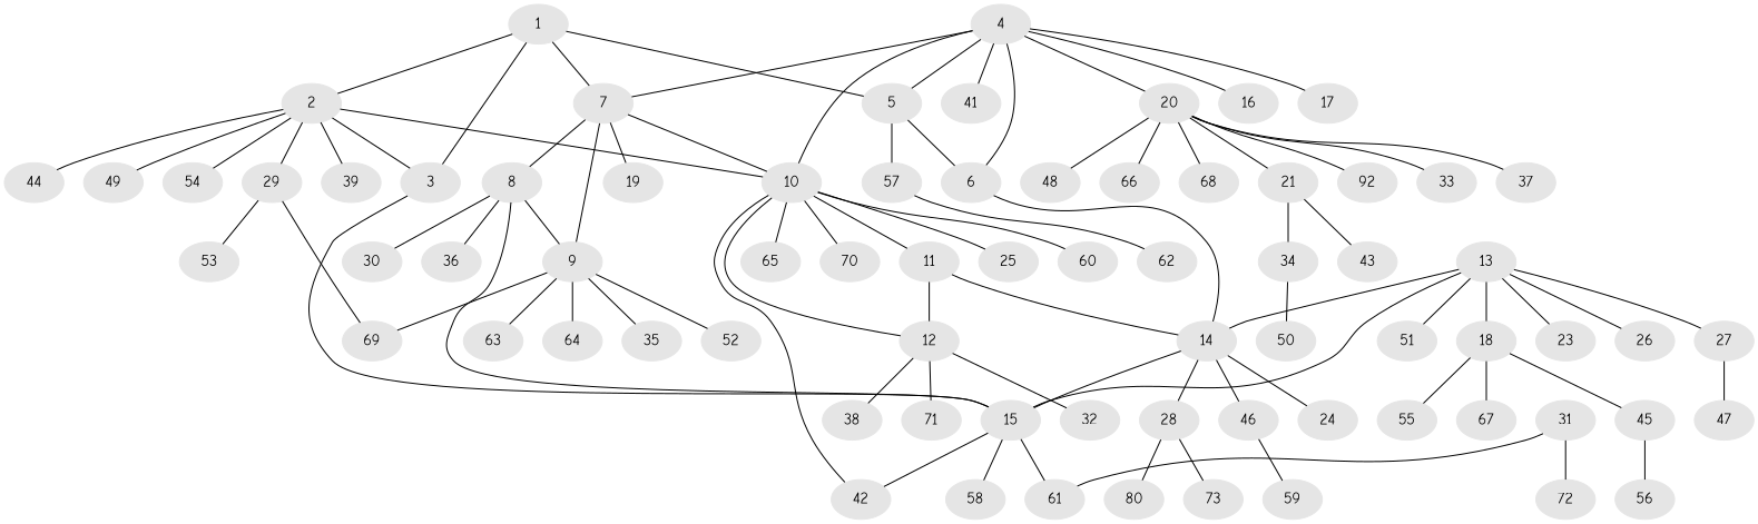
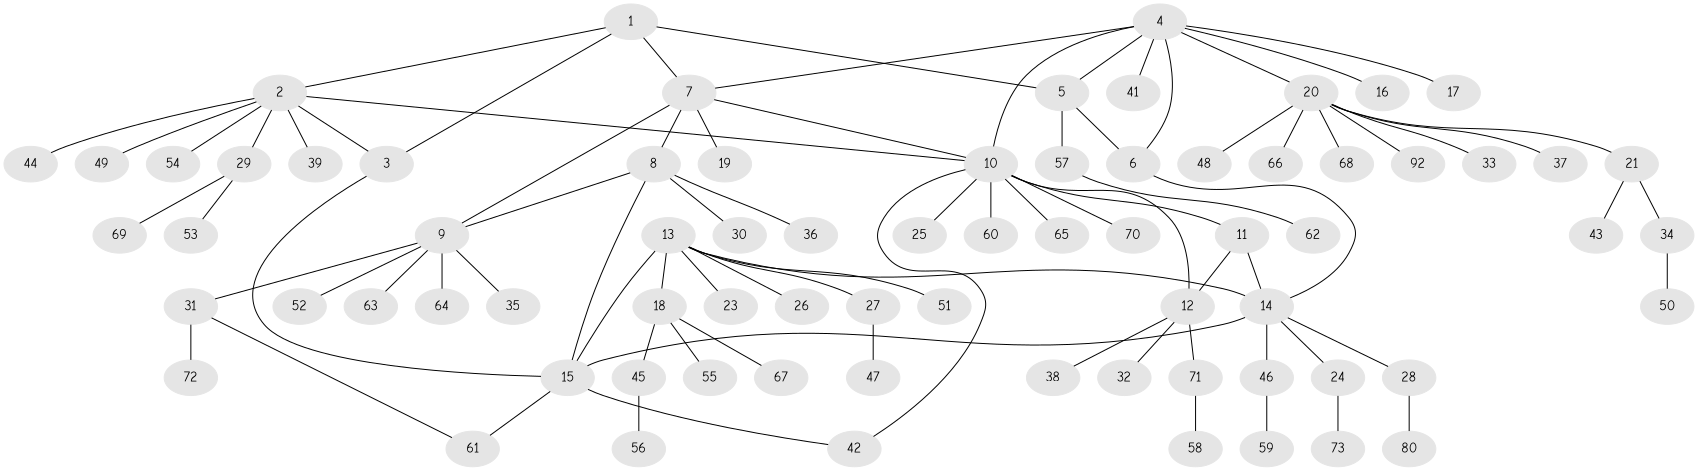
  graph {
    fontname="Comic Neue"
    node [color=gray90 fontname="Comic Neue" style=filled]
    edge [fontname="Comic Neue"]
    1
    2
    3
    5
    7
    10
    29
    39
    44
    49
    54
    15
    6
    57
    8
    9
    19
    11
    12
    25
    42
    60
    65
    70
    69
    53
    58
    61
    4
    16
    17
    20
    41
    14
    21
    n36 [label=92]
    33
    37
    48
    66
    68
    62
    24
    28
    46
    30
    36
    31
    35
    52
    63
    64
    72
    32
    38
    71
    13
    18
    23
    26
    27
    51
    45
    55
    67
    47
    73
    n68 [label=80]
    59
    56
    34
    43
    50
    1 -- 2
    1 -- 3
    1 -- 5
    1 -- 7
    2 -- 3
    2 -- 10
    2 -- 29
    2 -- 39
    2 -- 44
    2 -- 49
    2 -- 54
    3 -- 15
    5 -- 6
    5 -- 57
    7 -- 10
    7 -- 8
    7 -- 9
    7 -- 19
    10 -- 11
    10 -- 12
    10 -- 25
    10 -- 42
    10 -- 60
    10 -- 65
    10 -- 70
    29 -- 69
    29 -- 53
    15 -- 42
-   15 -- 58
+   71 -- 58
    15 -- 61
    6 -- 14
    57 -- 62
    8 -- 15
    8 -- 9
    8 -- 30
    8 -- 36
-   9 -- 69
+   9 -- 31
    9 -- 35
    9 -- 52
    9 -- 63
    9 -- 64
    11 -- 12
    11 -- 14
    12 -- 32
    12 -- 38
    12 -- 71
    4 -- 5
    4 -- 7
    4 -- 10
    4 -- 6
    4 -- 16
    4 -- 17
    4 -- 20
    4 -- 41
    20 -- 21
    20 -- n36
    20 -- 33
    20 -- 37
    20 -- 48
    20 -- 66
    20 -- 68
    14 -- 15
    14 -- 24
    14 -- 28
    14 -- 46
    21 -- 34
    21 -- 43
-   28 -- 73
+   24 -- 73
    28 -- n68
    46 -- 59
    31 -- 61
    31 -- 72
    13 -- 15
    13 -- 14
    13 -- 18
    13 -- 23
    13 -- 26
    13 -- 27
    13 -- 51
    18 -- 45
    18 -- 55
    18 -- 67
    27 -- 47
    45 -- 56
    34 -- 50
  }
